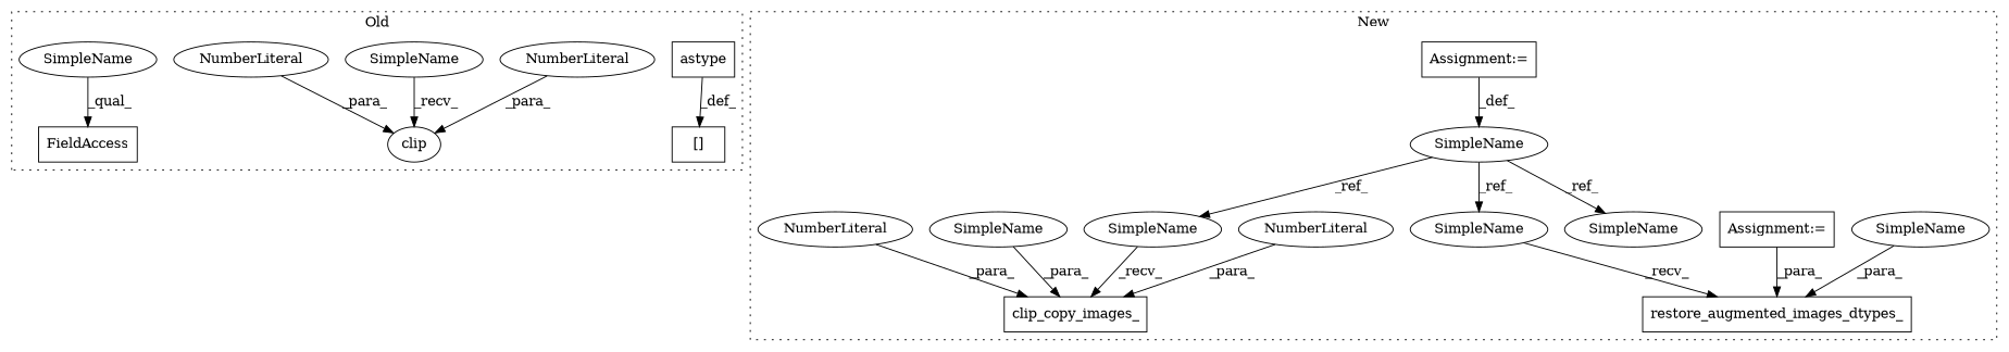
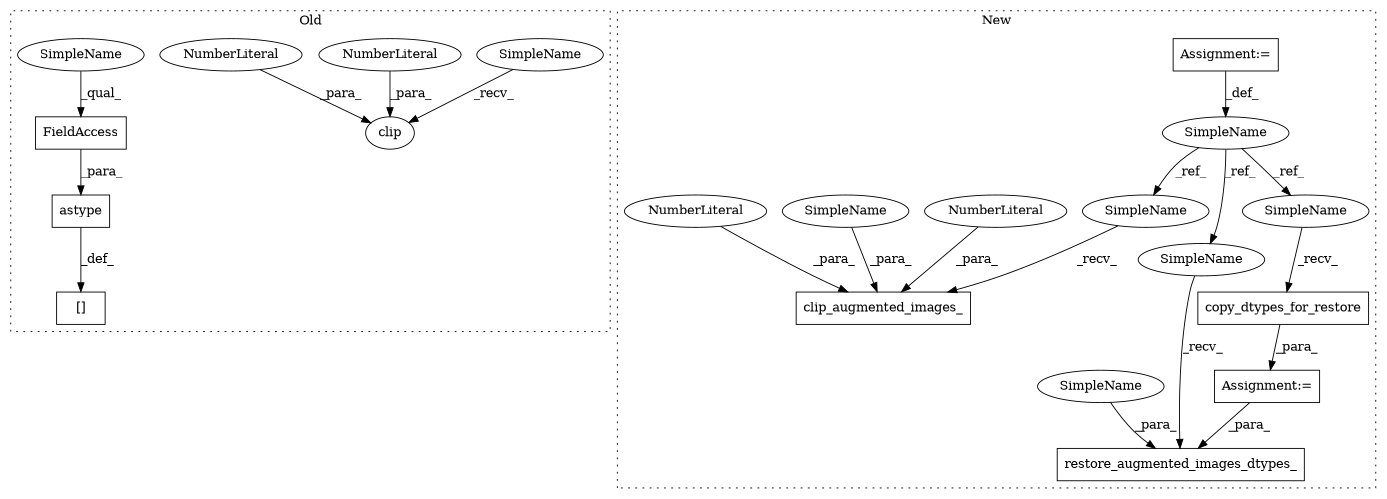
  digraph {
    node [a=42 l=4 s=10409 shape=ellipse]
    n1 [a=32 l="7,1" label=astype s="10402,10420" shape=box]
    n2 [a=22 l=11 label=FieldAccess shape=box]
    n3 [a=2 l="7,1" label="[]" s="10386,10394" shape=box]
    n4 [a=32 l="5,1" label=clip s="10153,10175"]
    n5 [a=34 l=3 label=NumberLiteral s=10166]
    n6 [a=34 l=1 label=NumberLiteral s=10164]
    n7 [l=5 label=SimpleName]
    n8 [l=5 label=SimpleName s=10147]
    n9 [a=32 l="33,1" label=restore_augmented_images_dtypes_ s="10660,10712" shape=box]
    n10 [label=SimpleName s=9485]
-   n11 [a=32 l="23,1" label=clip_copy_images_ s="10613,10648" shape=box]
+   n11 [a=32 l="23,1" label=clip_augmented_images_ s="10613,10648" shape=box]
    n12 [a=7 l=1 label="Assignment:=" s=9624 shape=box]
    n13 [a=7 label="Assignment:=" s=9485 shape=box]
+   n14 [a=32 l="24,1" label=copy_dtypes_for_restore s="9630,9660" shape=box]
    n15 [a=34 l=1 label=NumberLiteral s=10643]
    n16 [a=34 l=3 label=NumberLiteral s=10645]
    n17 [l=6 label=SimpleName s=10693]
    n18 [l=6 label=SimpleName s=10636]
    n19 [label=SimpleName s=10655]
    n20 [label=SimpleName s=9625]
    n21 [label=SimpleName s=10608]
    subgraph cluster_1 {
      label=Old
      style=dotted
      n1
      n2
      n3
      n4
      n5
      n6
      n7
      n8
    }
    subgraph cluster_2 {
      label=New
      style=dotted
      n9
      n10
      n11
      n12
      n13
+     n14
      n15
      n16
      n17
      n18
      n19
      n20
      n21
    }
    n1 -> n3 [label=_def_]
+   n2 -> n1 [label=_para_]
    n5 -> n4 [label=_para_]
    n6 -> n4 [label=_para_]
    n7 -> n2 [label=_qual_]
    n8 -> n4 [label=_recv_]
    n10 -> n19 [label=_ref_]
    n10 -> n20 [label=_ref_]
    n10 -> n21 [label=_ref_]
    n12 -> n9 [label=_para_]
    n13 -> n10 [label=_def_]
+   n14 -> n12 [label=_para_]
    n15 -> n11 [label=_para_]
    n16 -> n11 [label=_para_]
    n17 -> n9 [label=_para_]
    n18 -> n11 [label=_para_]
    n19 -> n9 [label=_recv_]
+   n20 -> n14 [label=_recv_]
    n21 -> n11 [label=_recv_]
  }
